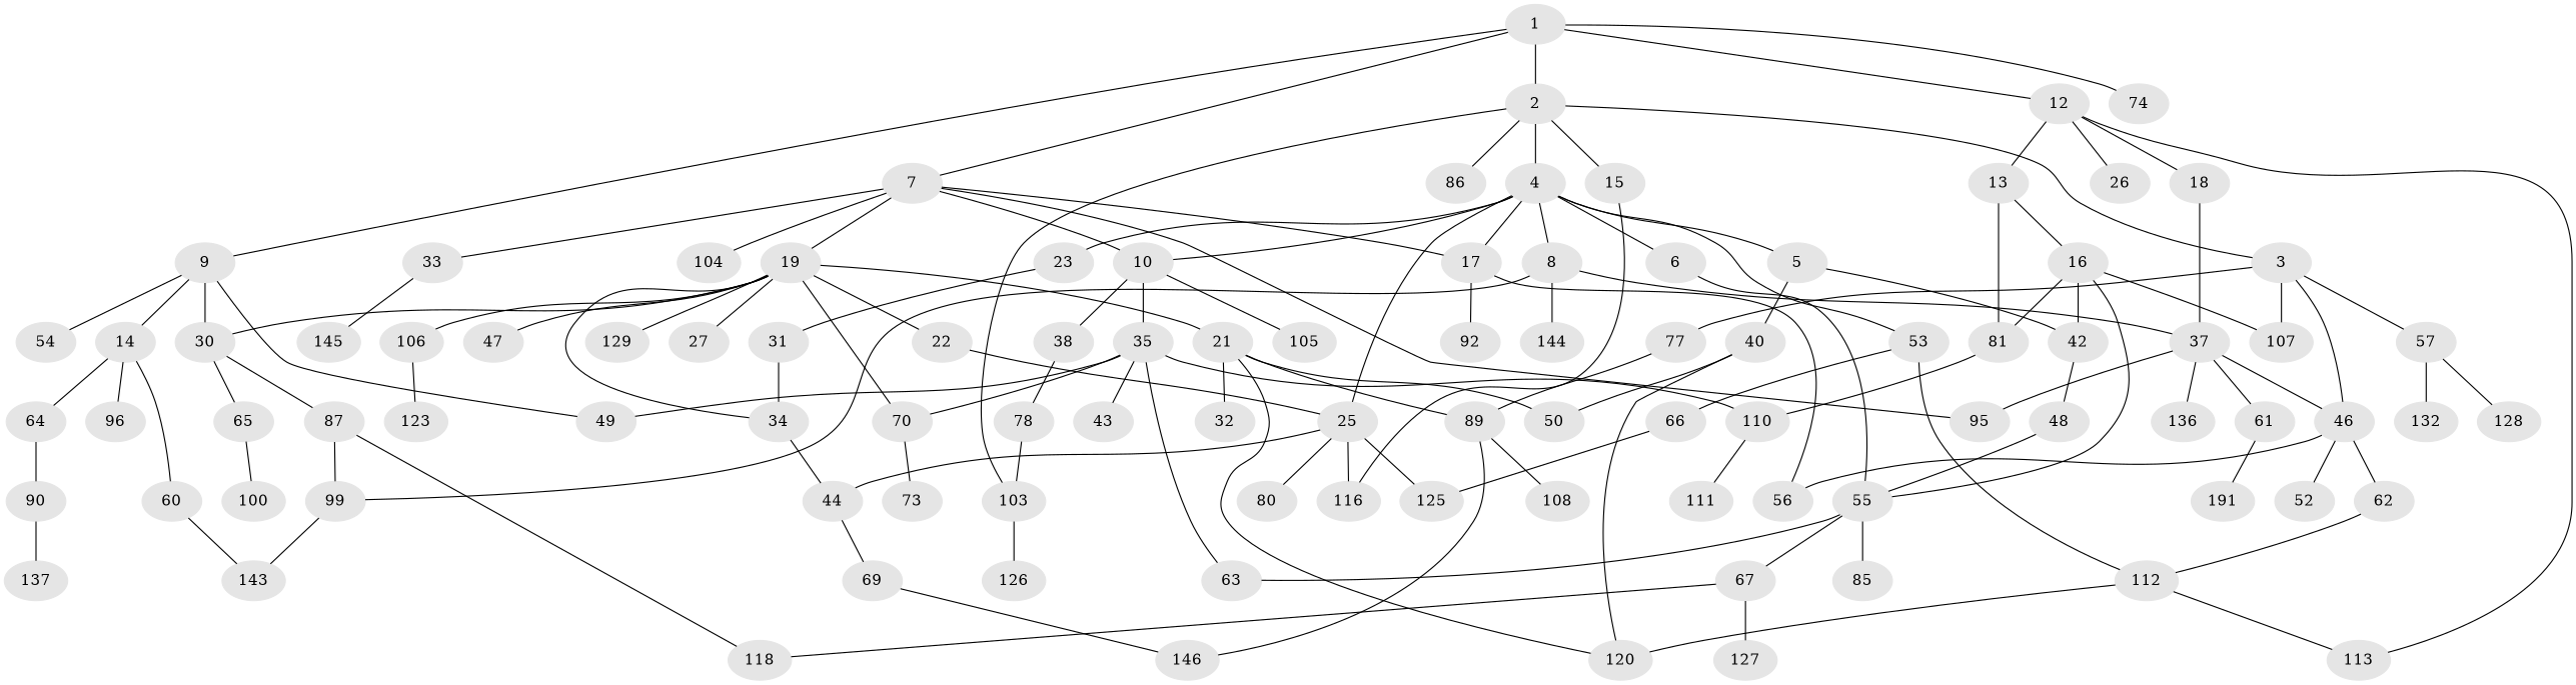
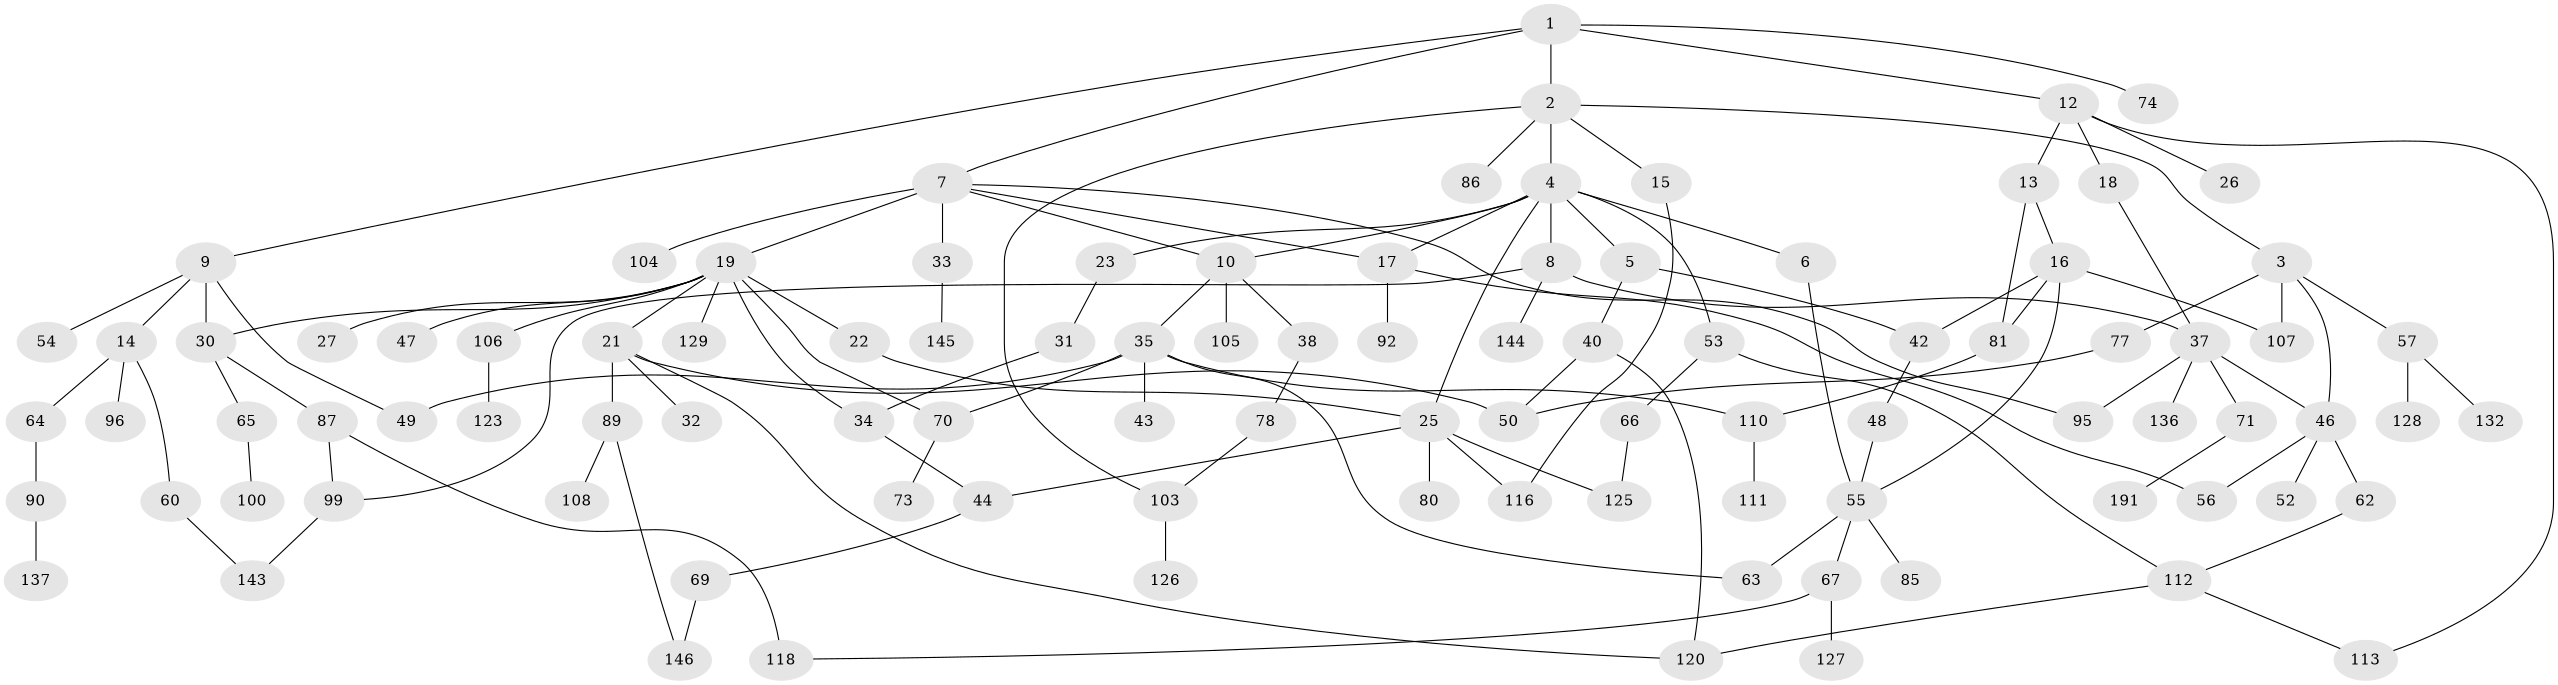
  graph {
    fontname="DejaVu Serif"
    node [color=gray90 fontname="DejaVu Serif" style=filled]
    edge [fontname="DejaVu Serif"]
    1 [super="+24"]
    2 [super="+39"]
    7 [super="+11"]
    9 [super="+29"]
    12 [super="+68"]
    74
    3 [super="+36"]
    4 [super="+41"]
    15 [super="+109"]
    86
    103 [super="+147"]
    10
    17 [super="+72"]
    19 [super="+20"]
    33 [super="+130"]
    95 [super="+98"]
    104
    14 [super="+94"]
    30 [super="+133"]
    49 [super="+97"]
    54
    13 [super="+117"]
    18
    26
    113
    46 [super="+88"]
    57 [super="+76"]
    77
    107 [super="+114"]
    5 [super="+28"]
    6
    8
    23 [super="+79"]
    25 [super="+51"]
    53
    116
    126
    56
    52 [super="+124"]
    62 [super="+138"]
    128
    132 [super="+139"]
    89 [super="+93"]
    40 [super="+84"]
    42 [super="+101"]
    55 [super="+59"]
    37 [super="+119"]
    99 [super="+135"]
    144
    35 [super="+83"]
    38
    105
    n53 [label=92]
    31
    44
    80
    125
    66
    112 [super="+121"]
    50 [super="+140"]
    120
    48
    63
    67 [super="+102"]
    85
    21 [super="+92"]
    22
    27
    34 [super="+45"]
    47
    70 [super="+122"]
    106 [super="+115"]
    129
    145
-   71 [label=61]
+   71
    136
    143
    60
    64
    96
    65
    87
    43 [super="+91"]
    110 [super="+131"]
    78
    16 [super="+58"]
    81
    90
    32 [super="+142"]
    73
    123
    146
    108
    69
    100
    118
    111
    n98 [label=191]
    127
    137
    1 -- 2
    1 -- 7
    1 -- 9
    1 -- 12
    1 -- 74
    2 -- 3
    2 -- 4
    2 -- 15
    2 -- 86
    2 -- 103
    7 -- 10
    7 -- 17
    7 -- 19 [weight=2]
    7 -- 33
    7 -- 95
    7 -- 104
    9 -- 14
    9 -- 30 [weight=2]
    9 -- 49
    9 -- 54
    12 -- 13
    12 -- 18
    12 -- 26
    12 -- 113
    3 -- 46
    3 -- 57
    3 -- 77
    3 -- 107
    4 -- 10
    4 -- 17
    4 -- 5
    4 -- 6
    4 -- 8
    4 -- 23
    4 -- 25
    4 -- 53
    15 -- 116
    103 -- 126
    10 -- 35
    10 -- 38
    10 -- 105
    17 -- 56
    17 -- n53
    19 -- 30
    19 -- 21
    19 -- 22
    19 -- 27
    19 -- 34
    19 -- 47
    19 -- 70
    19 -- 106
    19 -- 129
    33 -- 145
    14 -- 60
    14 -- 64
    14 -- 96
    30 -- 65
    30 -- 87
    13 -- 16
    13 -- 81
    18 -- 37
    46 -- 56
    46 -- 52
    46 -- 62
    57 -- 128
    57 -- 132
-   77 -- 89
+   77 -- 50
    5 -- 40
    5 -- 42
    6 -- 55
    8 -- 37
    8 -- 99
    8 -- 144
    23 -- 31
    25 -- 116
    25 -- 44
    25 -- 80
    25 -- 125
    53 -- 66
    53 -- 112
    62 -- 112
    89 -- 146
    89 -- 108
    40 -- 50
    40 -- 120
    42 -- 48
    55 -- 63
    55 -- 67
    55 -- 85
    37 -- 95
    37 -- 46
    37 -- 71
    37 -- 136
    99 -- 143
    35 -- 49
    35 -- 63
    35 -- 70
    35 -- 43
    35 -- 110
    38 -- 78
    31 -- 34
    44 -- 69
    66 -- 125
    112 -- 113
    112 -- 120
    48 -- 55
    67 -- 118
    67 -- 127
    21 -- 89
    21 -- 50
    21 -- 120
    21 -- 32
    22 -- 25
    34 -- 44
    70 -- 73
    106 -- 123
    71 -- n98
    60 -- 143
    64 -- 90
    65 -- 100
    87 -- 99
    87 -- 118
    110 -- 111
    78 -- 103
    16 -- 107
    16 -- 42
    16 -- 55
    16 -- 81
    81 -- 110
    90 -- 137
    69 -- 146
  }
